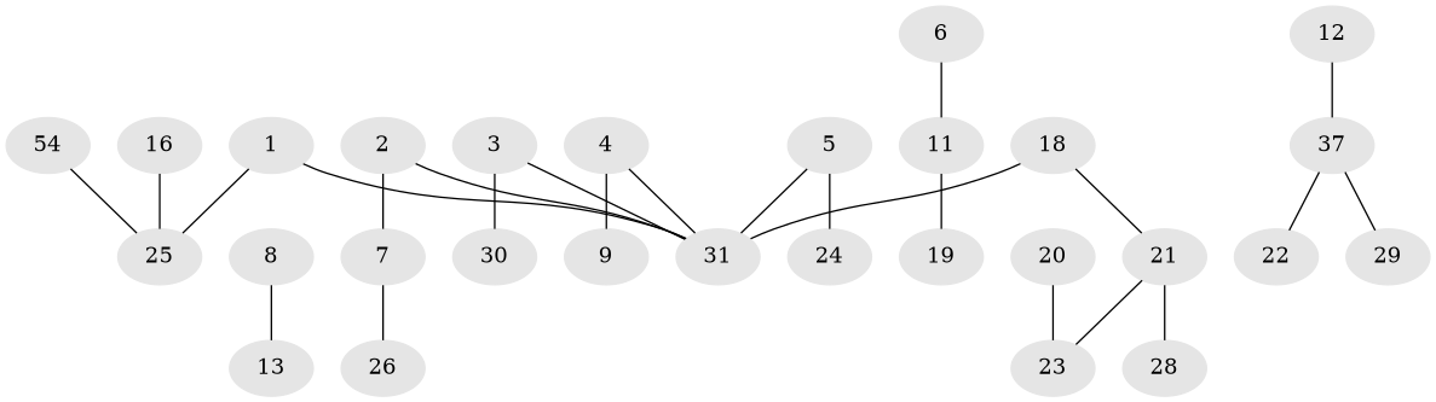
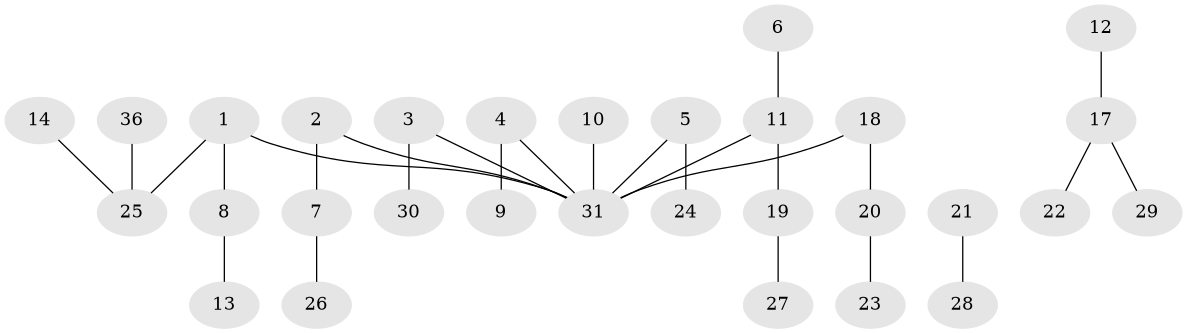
  graph {
    node [color=gray90 style=filled]
    edge [weight=1.0]
    1
    8
    25
    31
    13
    2
    7
    26
    3
    30
    4
    9
    5
    24
    6
    11
    19
-   17 [label=37]
+   10
+   17
    22
    29
+   27
    12
-   14 [label=54]
-   16
+   14
+   16 [label=36]
    18
    20
    23
    21
    28
+   1 -- 8
    1 -- 25
    1 -- 31
    8 -- 13
    2 -- 31
    2 -- 7
    7 -- 26
    3 -- 31
    3 -- 30
    4 -- 31
    4 -- 9
    5 -- 31
    5 -- 24
    6 -- 11
+   11 -- 31
    11 -- 19
+   19 -- 27
+   10 -- 31
    17 -- 22
    17 -- 29
    12 -- 17
    14 -- 25
    16 -- 25
    18 -- 31
-   18 -- 21
+   18 -- 20
    20 -- 23
-   21 -- 23
    21 -- 28
  }
